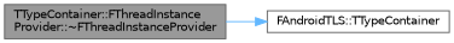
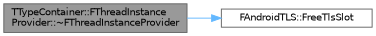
  digraph {
    rankdir=LR
    node [fontname=Helvetica fontsize=10 shape=box style=filled]
    n1 [color=gray40 fillcolor=grey60 fontcolor=black height=0.2 label="TTypeContainer::FThreadInstance\lProvider::~FThreadInstanceProvider" width=0.4]
-   n2 [color=grey40 fillcolor=white height=0.2 label="FAndroidTLS::TTypeContainer" width=0.4]
+   n2 [color=grey40 fillcolor=white height=0.2 label="FAndroidTLS::FreeTlsSlot" width=0.4]
    n1 -> n2 [color=steelblue1 fontname=Helvetica fontsize=10 labelfontname=Helvetica labelfontsize=10 style=solid]
  }
